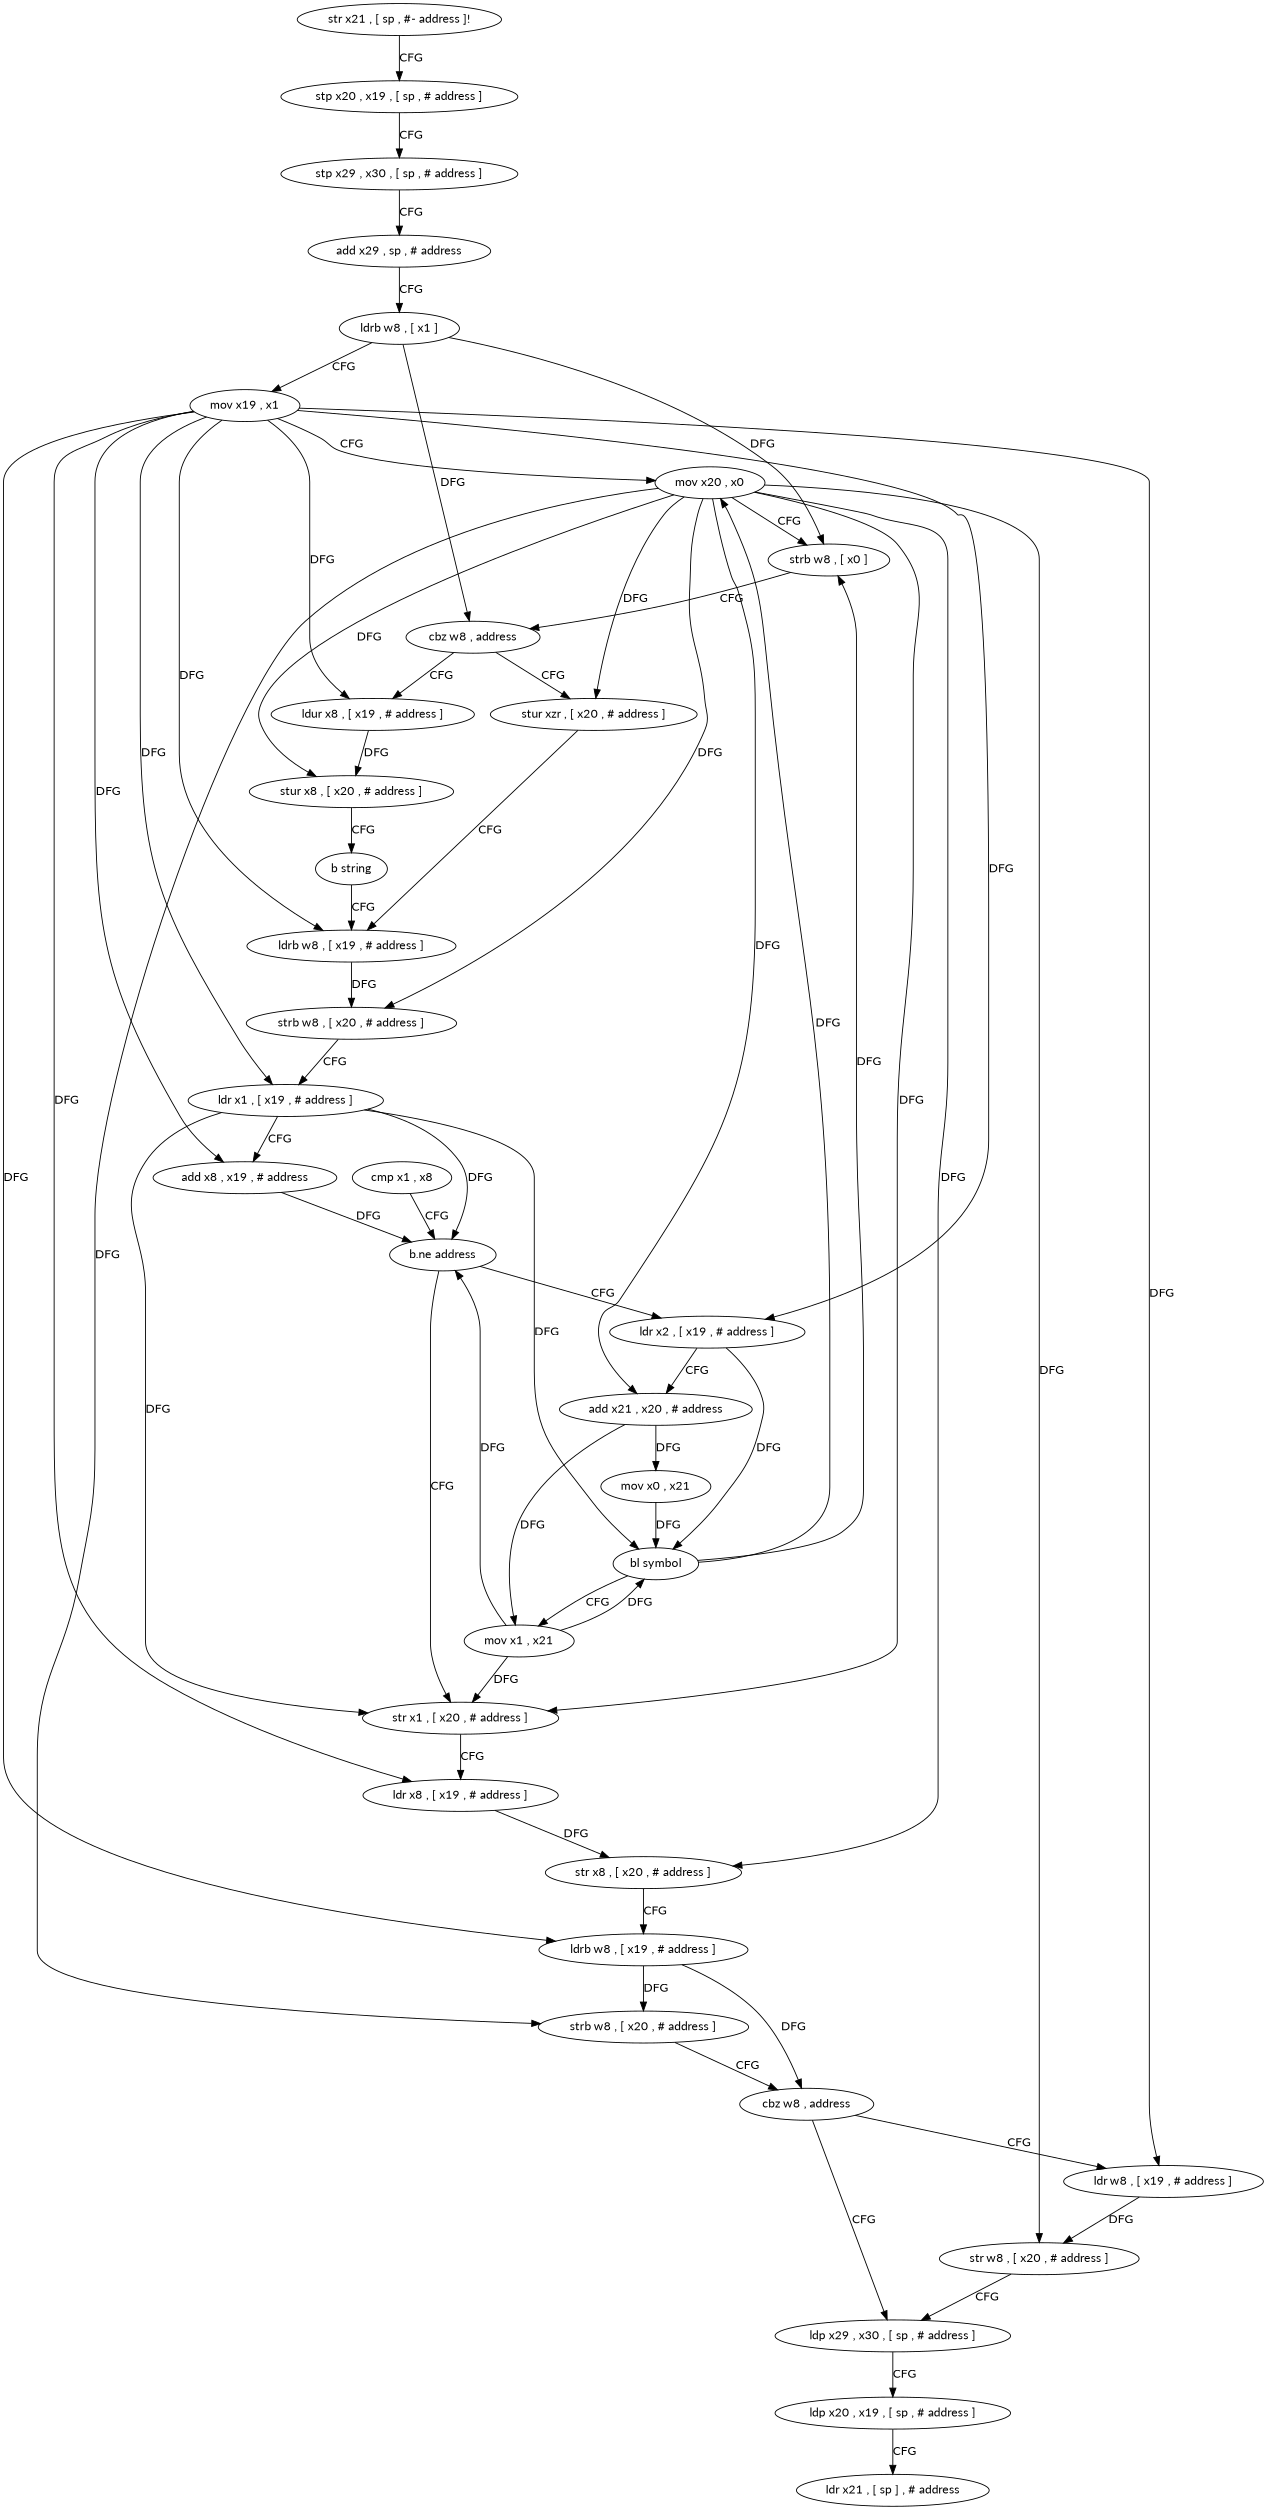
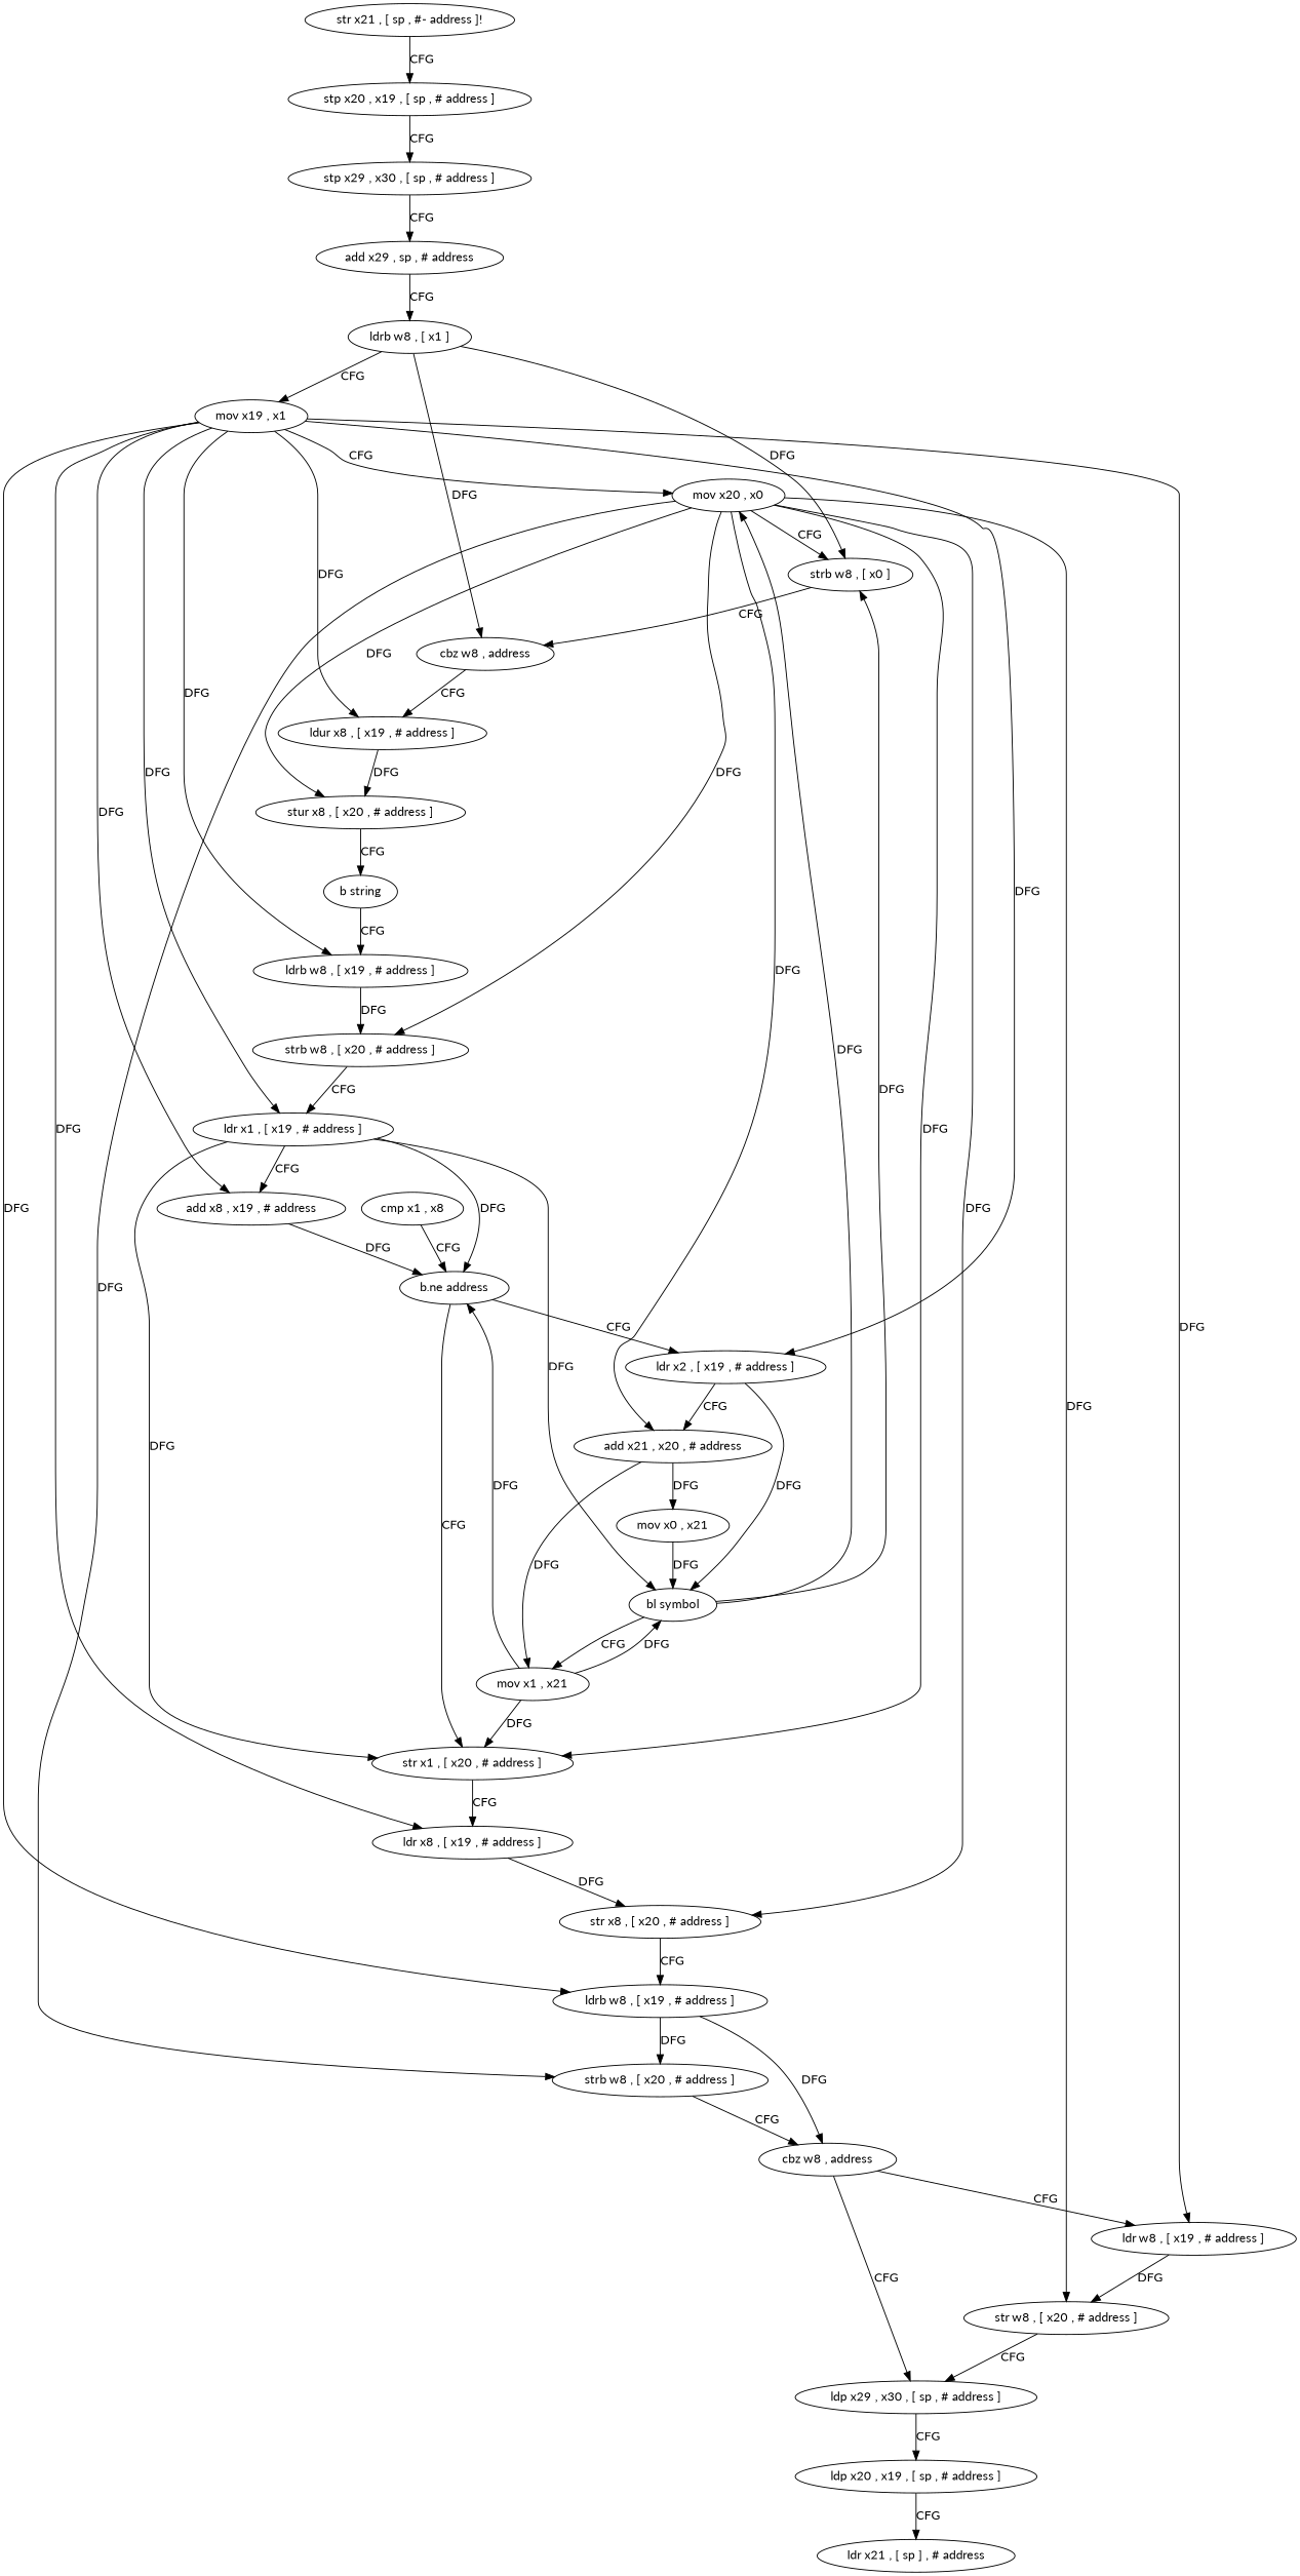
  digraph {
    fontname=Lato
    node [fontname=Lato]
    edge [fontname=Lato]
    n1 [label="str x21 , [ sp , #- address ]!"]
    n2 [label="stp x20 , x19 , [ sp , # address ]"]
    n3 [label="stp x29 , x30 , [ sp , # address ]"]
    n4 [label="add x29 , sp , # address"]
    n5 [label="ldrb w8 , [ x1 ]"]
    n6 [label="mov x19 , x1"]
    n7 [label="strb w8 , [ x0 ]"]
    n8 [label="cbz w8 , address"]
    n9 [label="mov x20 , x0"]
    n10 [label="ldur x8 , [ x19 , # address ]"]
    n11 [label="ldrb w8 , [ x19 , # address ]"]
    n12 [label="ldr x8 , [ x19 , # address ]"]
    n13 [label="ldrb w8 , [ x19 , # address ]"]
    n14 [label="ldr w8 , [ x19 , # address ]"]
    n15 [label="ldr x2 , [ x19 , # address ]"]
    n16 [label="ldr x1 , [ x19 , # address ]"]
    n17 [label="add x8 , x19 , # address"]
-   n18 [label="stur xzr , [ x20 , # address ]"]
    n19 [label="stur x8 , [ x20 , # address ]"]
    n20 [label="str x1 , [ x20 , # address ]"]
    n21 [label="str x8 , [ x20 , # address ]"]
    n22 [label="strb w8 , [ x20 , # address ]"]
    n23 [label="add x21 , x20 , # address"]
    n24 [label="strb w8 , [ x20 , # address ]"]
    n25 [label="str w8 , [ x20 , # address ]"]
    n26 [label="cbz w8 , address"]
    n27 [label="bl symbol"]
    n28 [label="b.ne address"]
    n29 [label="b string"]
    n30 [label="mov x0 , x21"]
    n31 [label="mov x1 , x21"]
    n32 [label="ldp x29 , x30 , [ sp , # address ]"]
    n33 [label="ldp x20 , x19 , [ sp , # address ]"]
    n34 [label="ldr x21 , [ sp ] , # address"]
    n35 [label="cmp x1 , x8"]
    n1 -> n2 [label=CFG]
    n2 -> n3 [label=CFG]
    n3 -> n4 [label=CFG]
    n4 -> n5 [label=CFG]
    n5 -> n6 [label=CFG]
    n5 -> n7 [label=DFG]
    n5 -> n8 [label=DFG]
    n6 -> n9 [label=CFG]
    n6 -> n10 [label=DFG]
    n6 -> n11 [label=DFG]
    n6 -> n12 [label=DFG]
    n6 -> n13 [label=DFG]
    n6 -> n14 [label=DFG]
    n6 -> n15 [label=DFG]
    n6 -> n16 [label=DFG]
    n6 -> n17 [label=DFG]
    n7 -> n8 [label=CFG]
    n8 -> n10 [label=CFG]
-   n8 -> n18 [label=CFG]
    n9 -> n7 [label=CFG]
-   n9 -> n18 [label=DFG]
    n9 -> n19 [label=DFG]
    n9 -> n20 [label=DFG]
    n9 -> n21 [label=DFG]
    n9 -> n22 [label=DFG]
    n9 -> n23 [label=DFG]
    n9 -> n24 [label=DFG]
    n9 -> n25 [label=DFG]
    n10 -> n19 [label=DFG]
    n11 -> n24 [label=DFG]
    n12 -> n21 [label=DFG]
    n13 -> n22 [label=DFG]
    n13 -> n26 [label=DFG]
    n14 -> n25 [label=DFG]
    n15 -> n23 [label=CFG]
    n15 -> n27 [label=DFG]
    n16 -> n17 [label=CFG]
    n16 -> n20 [label=DFG]
    n16 -> n27 [label=DFG]
    n16 -> n28 [label=DFG]
    n17 -> n28 [label=DFG]
-   n18 -> n11 [label=CFG]
    n19 -> n29 [label=CFG]
    n20 -> n12 [label=CFG]
    n21 -> n13 [label=CFG]
    n22 -> n26 [label=CFG]
    n23 -> n30 [label=DFG]
    n23 -> n31 [label=DFG]
    n24 -> n16 [label=CFG]
    n25 -> n32 [label=CFG]
    n26 -> n14 [label=CFG]
    n26 -> n32 [label=CFG]
    n27 -> n7 [label=DFG]
    n27 -> n9 [label=DFG]
    n27 -> n31 [label=CFG]
    n28 -> n15 [label=CFG]
    n28 -> n20 [label=CFG]
    n29 -> n11 [label=CFG]
    n30 -> n27 [label=DFG]
    n31 -> n20 [label=DFG]
    n31 -> n27 [label=DFG]
    n31 -> n28 [label=DFG]
    n32 -> n33 [label=CFG]
    n33 -> n34 [label=CFG]
    n35 -> n28 [label=CFG]
  }
